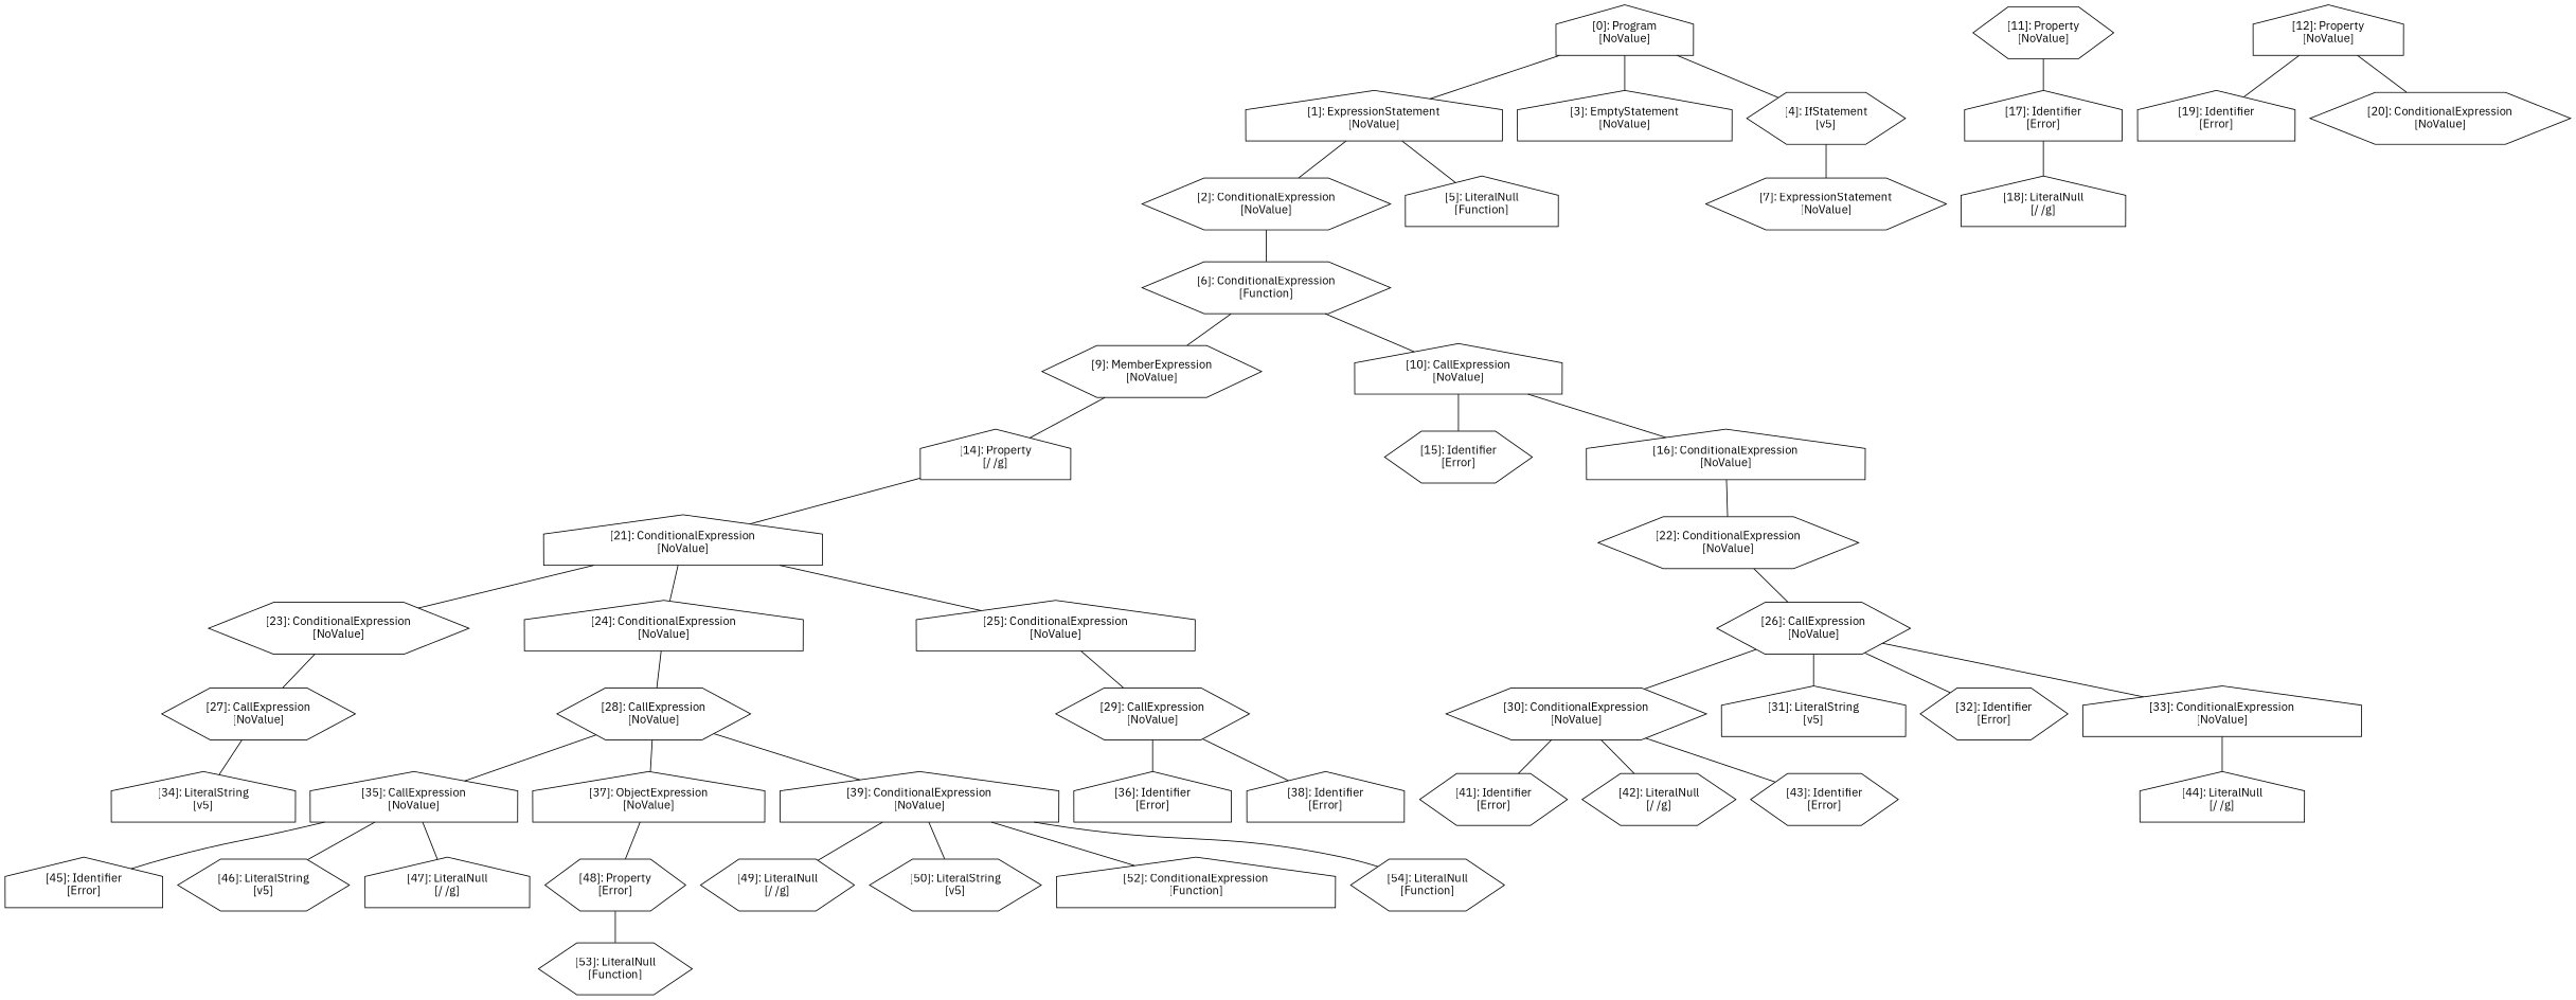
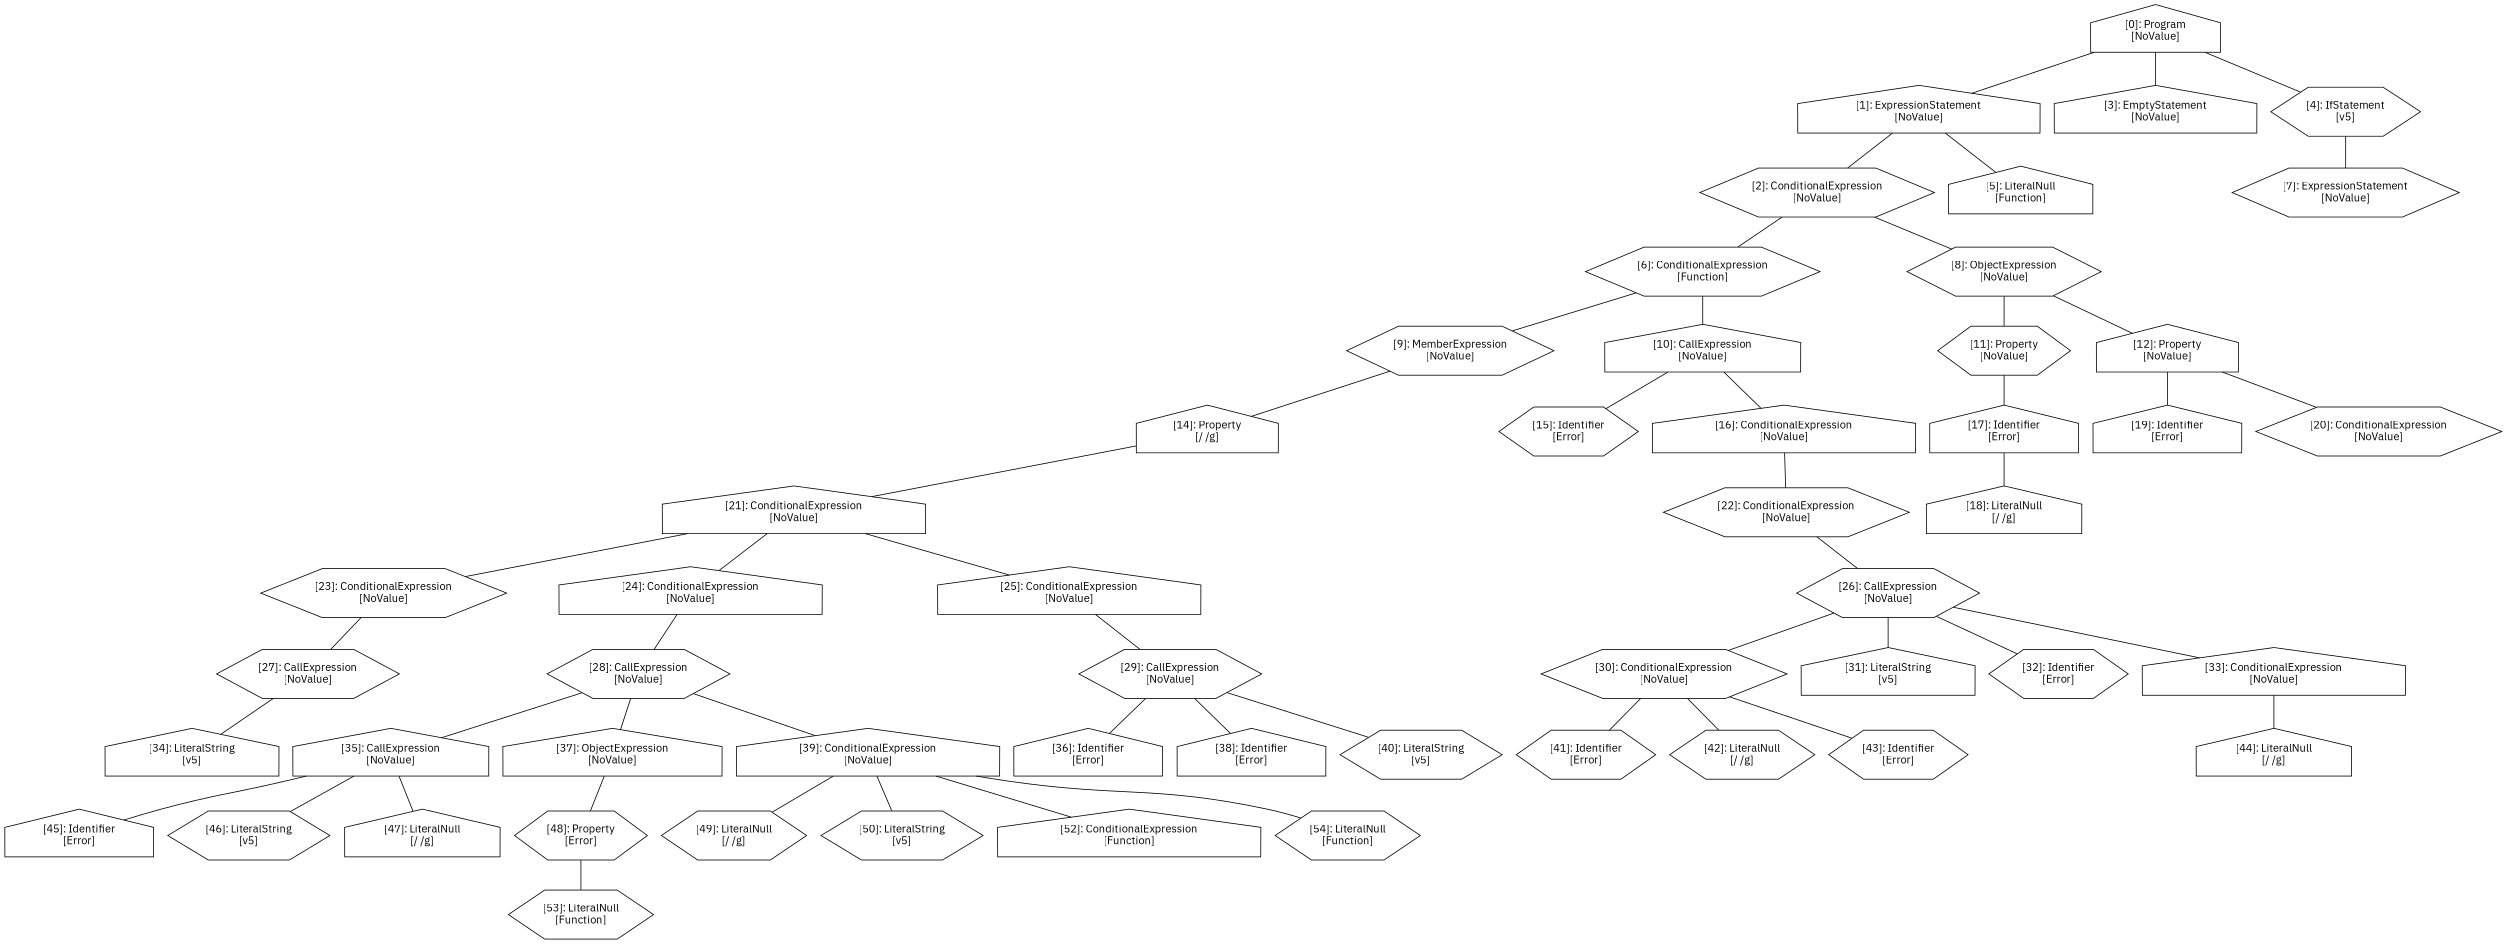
  graph {
    fontname="IBM Plex Sans"
    node [fontname="IBM Plex Sans" shape=hexagon]
    edge [fontname="IBM Plex Sans"]
    n1 [label="[0]: Program\n[NoValue]" shape=house]
    n2 [label="[1]: ExpressionStatement\n[NoValue]" shape=house]
    n3 [label="[3]: EmptyStatement\n[NoValue]" shape=house]
    n4 [label="[4]: IfStatement\n[v5]"]
    n5 [label="[2]: ConditionalExpression\n[NoValue]"]
    n6 [label="[5]: LiteralNull\n[Function]" shape=house]
    n7 [label="[7]: ExpressionStatement\n[NoValue]"]
    n8 [label="[6]: ConditionalExpression\n[Function]"]
+   n9 [label="[8]: ObjectExpression\n[NoValue]"]
    n10 [label="[9]: MemberExpression\n[NoValue]"]
    n11 [label="[10]: CallExpression\n[NoValue]" shape=house]
    n12 [label="[11]: Property\n[NoValue]"]
    n13 [label="[12]: Property\n[NoValue]" shape=house]
    n14 [label="[14]: Property\n[/ /g]" shape=house]
    n15 [label="[15]: Identifier\n[Error]"]
    n16 [label="[16]: ConditionalExpression\n[NoValue]" shape=house]
    n17 [label="[17]: Identifier\n[Error]" shape=house]
    n18 [label="[19]: Identifier\n[Error]" shape=house]
    n19 [label="[20]: ConditionalExpression\n[NoValue]"]
    n20 [label="[21]: ConditionalExpression\n[NoValue]" shape=house]
    n21 [label="[22]: ConditionalExpression\n[NoValue]"]
    n22 [label="[18]: LiteralNull\n[/ /g]" shape=house]
    n23 [label="[23]: ConditionalExpression\n[NoValue]"]
    n24 [label="[24]: ConditionalExpression\n[NoValue]" shape=house]
    n25 [label="[25]: ConditionalExpression\n[NoValue]" shape=house]
    n26 [label="[26]: CallExpression\n[NoValue]"]
    n27 [label="[27]: CallExpression\n[NoValue]"]
    n28 [label="[28]: CallExpression\n[NoValue]"]
    n29 [label="[29]: CallExpression\n[NoValue]"]
    n30 [label="[30]: ConditionalExpression\n[NoValue]"]
    n31 [label="[31]: LiteralString\n[v5]" shape=house]
    n32 [label="[32]: Identifier\n[Error]"]
    n33 [label="[33]: ConditionalExpression\n[NoValue]" shape=house]
    n34 [label="[34]: LiteralString\n[v5]" shape=house]
    n35 [label="[35]: CallExpression\n[NoValue]" shape=house]
    n36 [label="[37]: ObjectExpression\n[NoValue]" shape=house]
    n37 [label="[39]: ConditionalExpression\n[NoValue]" shape=house]
    n38 [label="[36]: Identifier\n[Error]" shape=house]
    n39 [label="[38]: Identifier\n[Error]" shape=house]
+   n40 [label="[40]: LiteralString\n[v5]"]
    n41 [label="[41]: Identifier\n[Error]"]
    n42 [label="[42]: LiteralNull\n[/ /g]"]
    n43 [label="[43]: Identifier\n[Error]"]
    n44 [label="[44]: LiteralNull\n[/ /g]" shape=house]
    n45 [label="[45]: Identifier\n[Error]" shape=house]
    n46 [label="[46]: LiteralString\n[v5]"]
    n47 [label="[47]: LiteralNull\n[/ /g]" shape=house]
    n48 [label="[48]: Property\n[Error]"]
    n49 [label="[49]: LiteralNull\n[/ /g]"]
    n50 [label="[50]: LiteralString\n[v5]"]
    n51 [label="[52]: ConditionalExpression\n[Function]" shape=house]
    n52 [label="[54]: LiteralNull\n[Function]"]
    n53 [label="[53]: LiteralNull\n[Function]"]
    n1 -- n2
    n1 -- n3
    n1 -- n4
    n2 -- n5
    n2 -- n6
    n4 -- n7
    n5 -- n8
+   n5 -- n9
    n8 -- n10
    n8 -- n11
+   n9 -- n12
+   n9 -- n13
    n10 -- n14
    n11 -- n15
    n11 -- n16
    n12 -- n17
    n13 -- n18
    n13 -- n19
    n14 -- n20
    n16 -- n21
    n17 -- n22
    n20 -- n23
    n20 -- n24
    n20 -- n25
    n21 -- n26
    n23 -- n27
    n24 -- n28
    n25 -- n29
    n26 -- n30
    n26 -- n31
    n26 -- n32
    n26 -- n33
    n27 -- n34
    n28 -- n35
    n28 -- n36
    n28 -- n37
    n29 -- n38
    n29 -- n39
+   n29 -- n40
    n30 -- n41
    n30 -- n42
    n30 -- n43
    n33 -- n44
    n35 -- n45
    n35 -- n46
    n35 -- n47
    n36 -- n48
    n37 -- n49
    n37 -- n50
    n37 -- n51
    n37 -- n52
    n48 -- n53
  }
